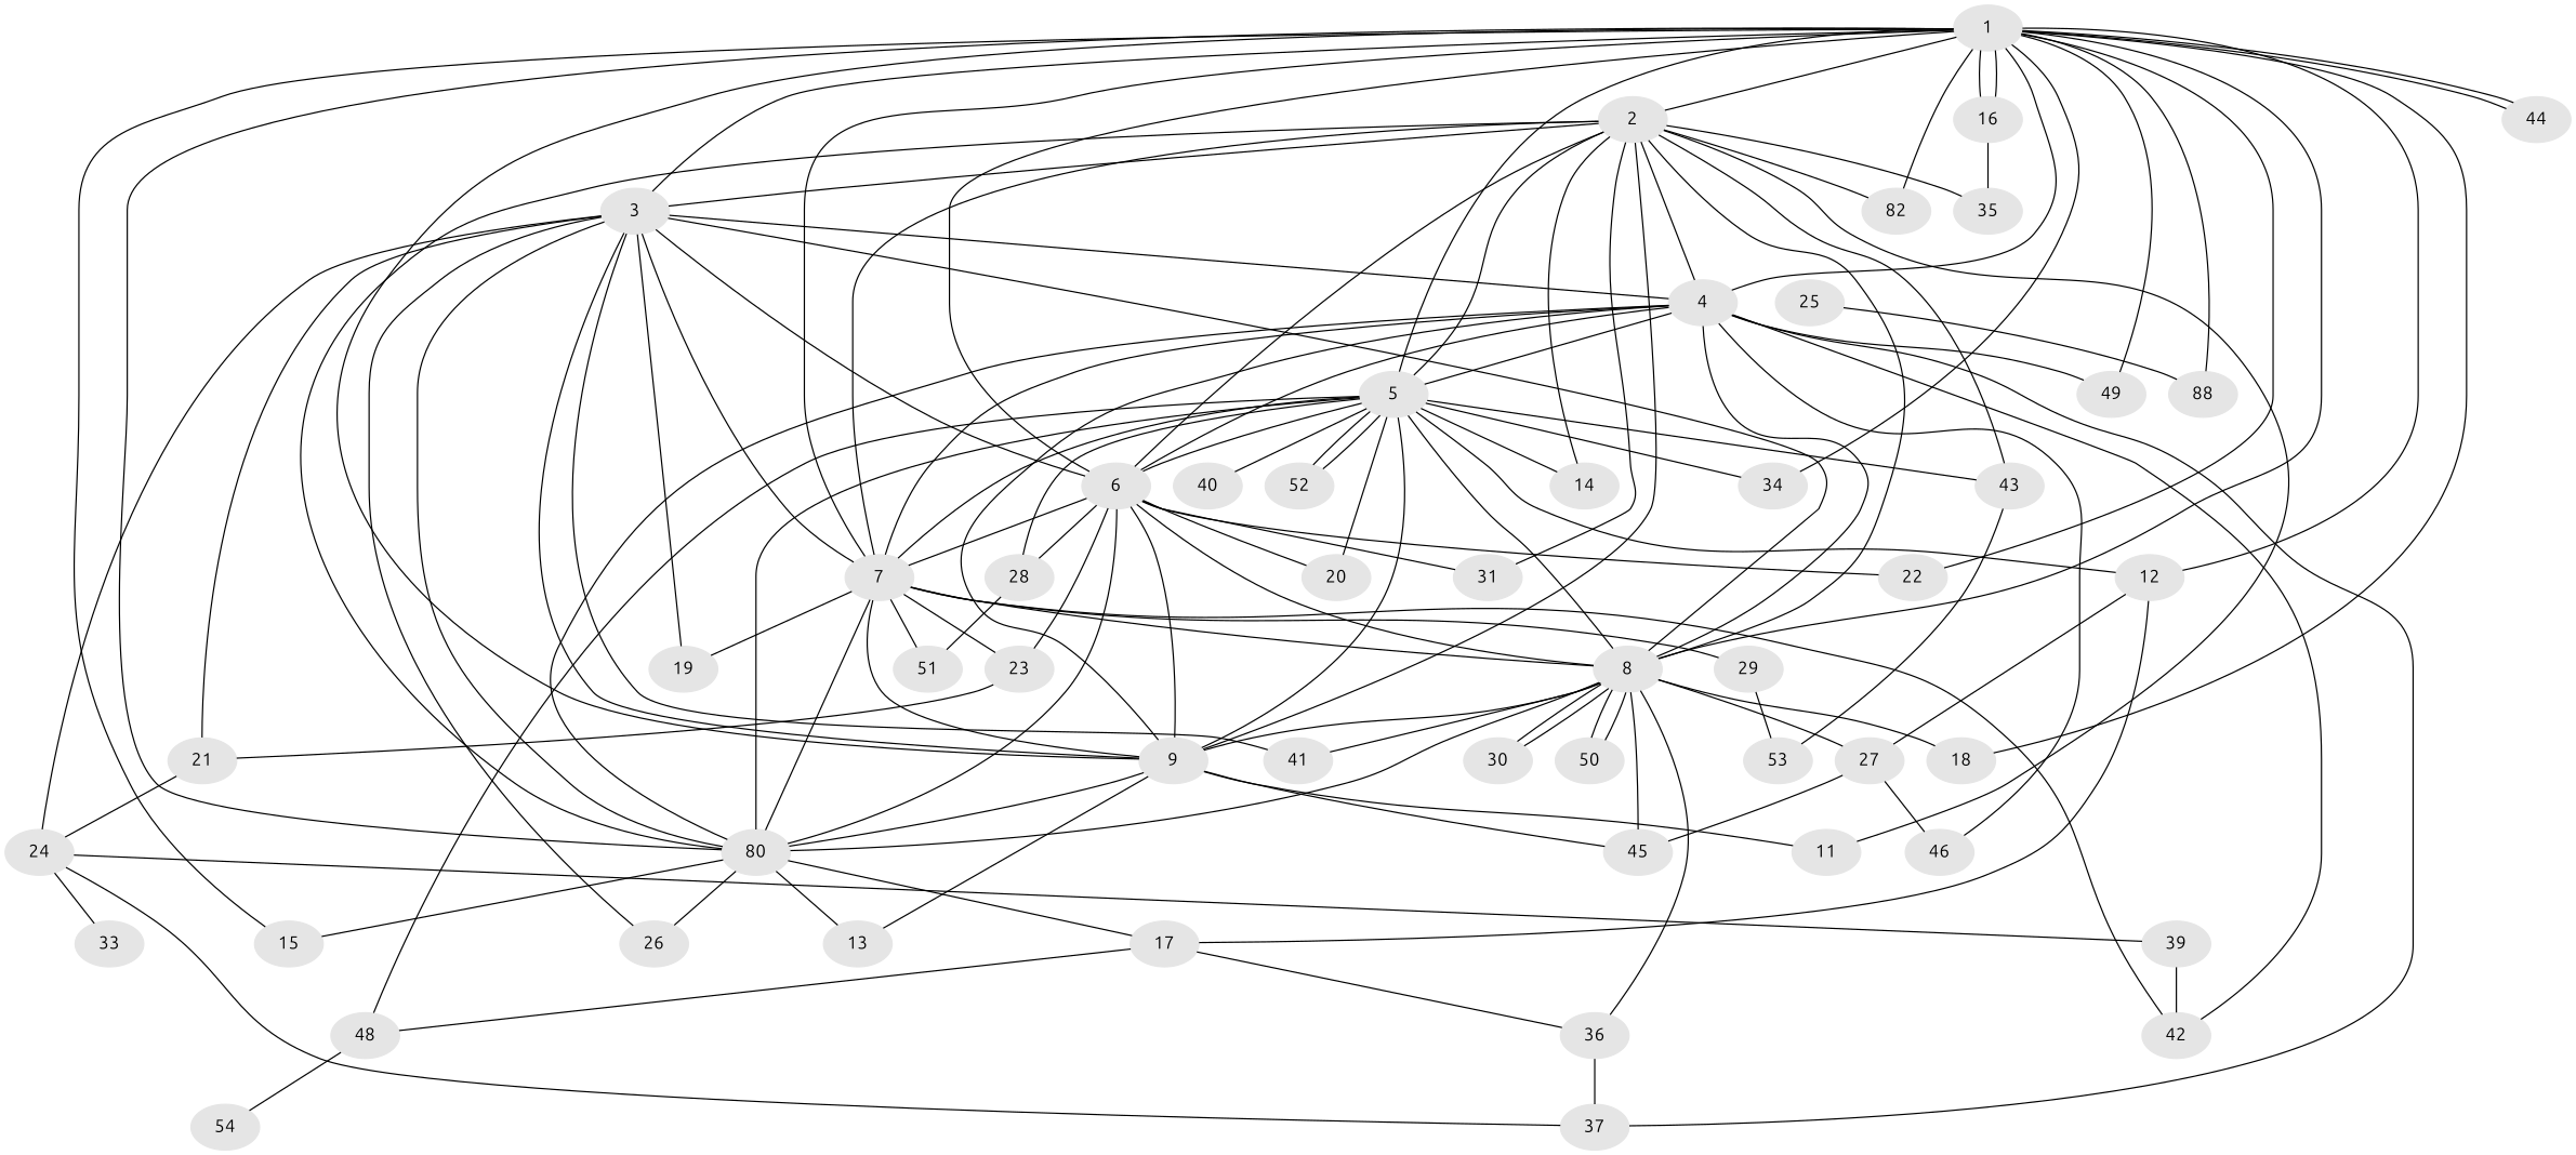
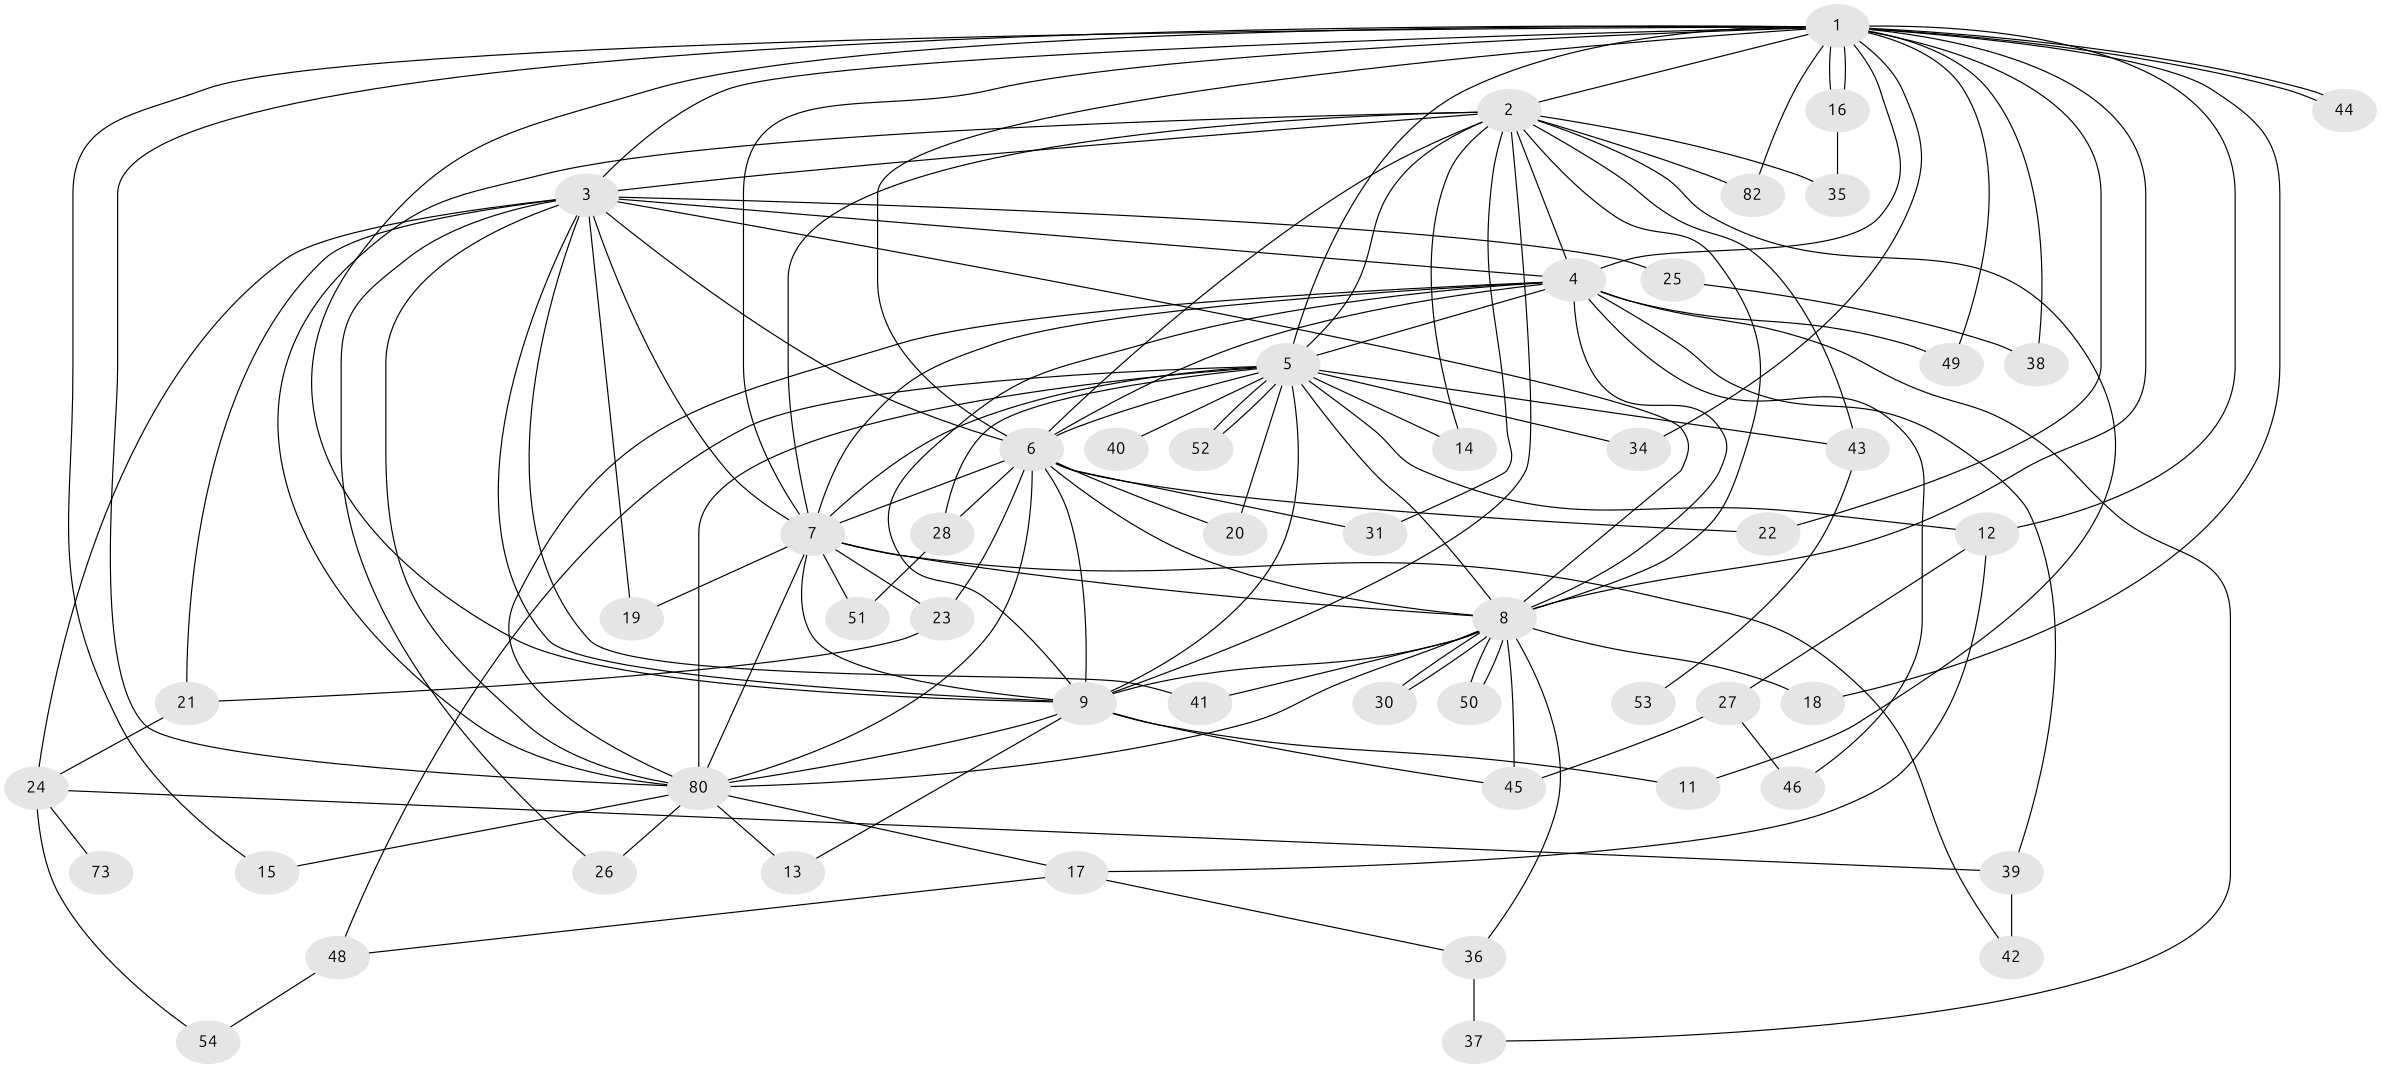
  graph {
    fontname=Ubuntu
    node [color=gray90 fontname=Ubuntu style=filled]
    edge [fontname=Ubuntu]
    1
    2
    3
    4
    5
    6
    7
    8
    9
    n10 [label=80]
    12
    15
    16
    18
    22
    n16 [label=82]
    34
-   38 [label=88]
+   38
    44
    49
    11
    14
    31
    35
    43
    19
    21
    24
    25
    26
    41
    37
    39
    46
    20
    28
    40
    48
    52
    23
-   29
    42
    51
    27
    30
    36
    50
    45
    13
    17
    53
-   33
+   33 [label=73]
    54
    1 -- 2
    1 -- 3
    1 -- 4
    1 -- 5
    1 -- 6
    1 -- 7
    1 -- 8
    1 -- 9
    1 -- n10
    1 -- 12
    1 -- 15
    1 -- 16
    1 -- 16
    1 -- 18
    1 -- 22
    1 -- n16
    1 -- 34
    1 -- 38
    1 -- 44
    1 -- 44
    1 -- 49
    2 -- 3
    2 -- 4
    2 -- 5
    2 -- 6
    2 -- 7
    2 -- 8
    2 -- 9
    2 -- n10
    2 -- n16
    2 -- 11
    2 -- 14
    2 -- 31
    2 -- 35
    2 -- 43
    3 -- 4
    3 -- 6
    3 -- 7
    3 -- 8
    3 -- 9
    3 -- n10
    3 -- 19
    3 -- 21
    3 -- 24
+   3 -- 25
    3 -- 26
    3 -- 41
    4 -- 5
    4 -- 6
    4 -- 7
    4 -- 8
    4 -- 9
    4 -- n10
    4 -- 49
    4 -- 37
-   4 -- 42
+   4 -- 39
    4 -- 46
    5 -- 6
    5 -- 7
    5 -- 8
    5 -- 9
    5 -- n10
    5 -- 12
    5 -- 34
    5 -- 14
    5 -- 43
    5 -- 20
    5 -- 28
    5 -- 40
    5 -- 48
    5 -- 52
    5 -- 52
    6 -- 7
    6 -- 8
    6 -- 9
    6 -- n10
    6 -- 22
    6 -- 31
    6 -- 20
    6 -- 28
    6 -- 23
    7 -- 8
    7 -- 9
    7 -- n10
    7 -- 19
    7 -- 23
-   7 -- 29
    7 -- 42
    7 -- 51
    8 -- 9
    8 -- n10
    8 -- 18
    8 -- 41
-   8 -- 27
    8 -- 30
    8 -- 30
    8 -- 36
    8 -- 50
    8 -- 50
    8 -- 45
    9 -- n10
    9 -- 11
    9 -- 45
    9 -- 13
    n10 -- 15
    n10 -- 26
    n10 -- 13
    n10 -- 17
    12 -- 27
    12 -- 17
    16 -- 35
    43 -- 53
    21 -- 24
    24 -- 39
    24 -- 33
-   24 -- 37
+   24 -- 54
    25 -- 38
    39 -- 42
    28 -- 51
    48 -- 54
    23 -- 21
-   29 -- 53
    27 -- 46
    27 -- 45
    36 -- 37
    17 -- 48
    17 -- 36
  }
